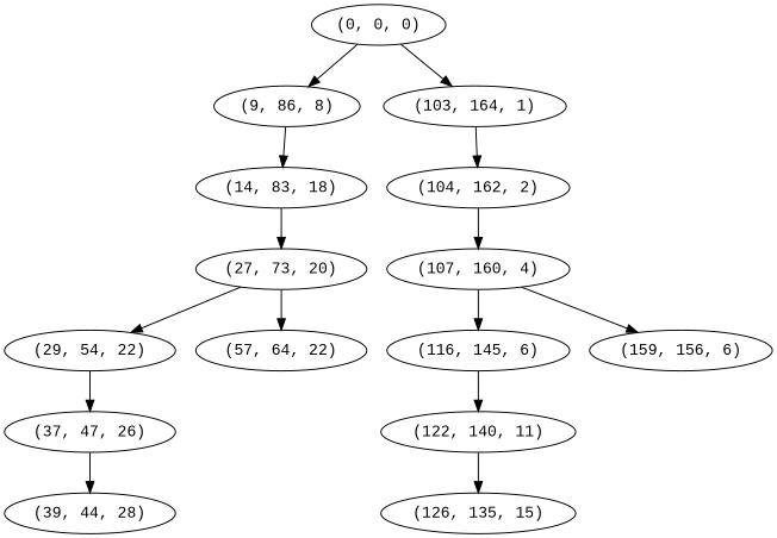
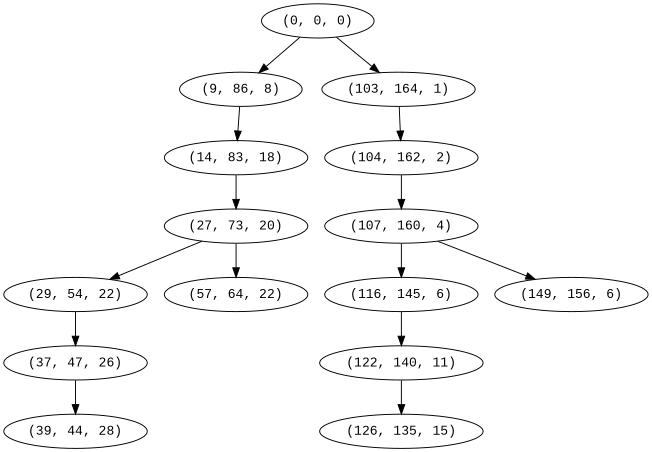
  digraph {
    fontname="Liberation Mono"
    node [fontname="Liberation Mono"]
    edge [fontname="Liberation Mono"]
    "(0, 0, 0)"
    "(9, 86, 8)"
    "(103, 164, 1)"
    n4 [label="(14, 83, 18)"]
    "(104, 162, 2)"
    "(27, 73, 20)"
    "(29, 54, 22)"
    "(57, 64, 22)"
    "(37, 47, 26)"
    "(39, 44, 28)"
    "(107, 160, 4)"
    "(116, 145, 6)"
-   "(149, 156, 6)" [label="(159, 156, 6)"]
+   "(149, 156, 6)"
    "(122, 140, 11)"
    "(126, 135, 15)"
    "(0, 0, 0)" -> "(9, 86, 8)"
    "(0, 0, 0)" -> "(103, 164, 1)"
    "(9, 86, 8)" -> n4
    "(103, 164, 1)" -> "(104, 162, 2)"
    n4 -> "(27, 73, 20)"
    "(104, 162, 2)" -> "(107, 160, 4)"
    "(27, 73, 20)" -> "(29, 54, 22)"
    "(27, 73, 20)" -> "(57, 64, 22)"
    "(29, 54, 22)" -> "(37, 47, 26)"
    "(37, 47, 26)" -> "(39, 44, 28)"
    "(107, 160, 4)" -> "(116, 145, 6)"
    "(107, 160, 4)" -> "(149, 156, 6)"
    "(116, 145, 6)" -> "(122, 140, 11)"
    "(122, 140, 11)" -> "(126, 135, 15)"
  }
